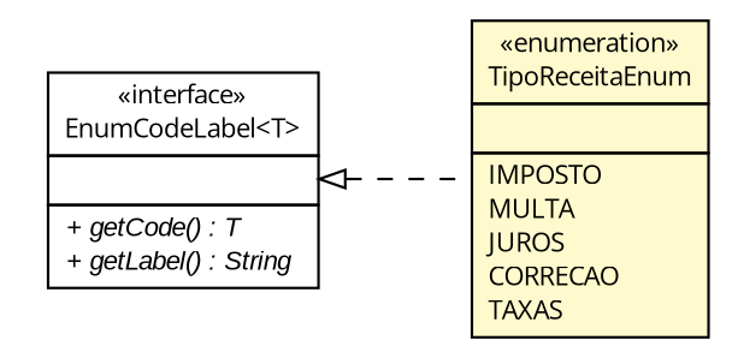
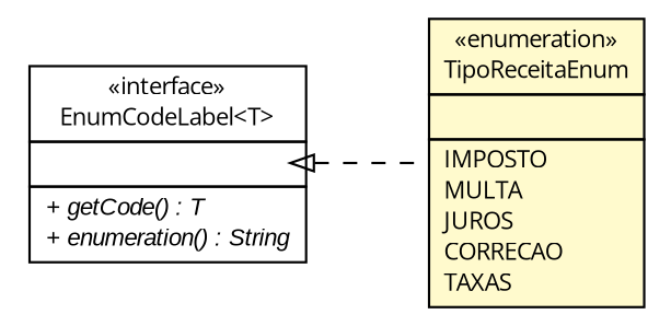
  digraph {
    nodesep=0.25
    ranksep=0.5
    rankdir=LR
    fontname="Open Sans"
    node [fontcolor=black fontname="Open Sans" fontsize=10.0 shape=plaintext]
    n1 [label=<<table title="br.gov.to.sefaz.arr.parametros.persistence.enums.TipoReceitaEnum" border="0" cellborder="1" cellspacing="0" cellpadding="2" port="p" bgcolor="lemonChiffon" href="./TipoReceitaEnum.html"> 		<tr><td><table border="0" cellspacing="0" cellpadding="1"> <tr><td align="center" balign="center"> &#171;enumeration&#187; </td></tr> <tr><td align="center" balign="center"> TipoReceitaEnum </td></tr> 		</table></td></tr> 		<tr><td><table border="0" cellspacing="0" cellpadding="1"> <tr><td align="left" balign="left">  </td></tr> 		</table></td></tr> 		<tr><td><table border="0" cellspacing="0" cellpadding="1"> <tr><td align="left" balign="left"> IMPOSTO </td></tr> <tr><td align="left" balign="left"> MULTA </td></tr> <tr><td align="left" balign="left"> JUROS </td></tr> <tr><td align="left" balign="left"> CORRECAO </td></tr> <tr><td align="left" balign="left"> TAXAS </td></tr> 		</table></td></tr> 		</table>>]
-   n2 [label=<<table title="br.gov.to.sefaz.business.managedbean.EnumCodeLabel" border="0" cellborder="1" cellspacing="0" cellpadding="2" port="p" href="http://java.sun.com/j2se/1.4.2/docs/api/br/gov/to/sefaz/business/managedbean/EnumCodeLabel.html"> 		<tr><td><table border="0" cellspacing="0" cellpadding="1"> <tr><td align="center" balign="center"> &#171;interface&#187; </td></tr> <tr><td align="center" balign="center"> EnumCodeLabel&lt;T&gt; </td></tr> 		</table></td></tr> 		<tr><td><table border="0" cellspacing="0" cellpadding="1"> <tr><td align="left" balign="left">  </td></tr> 		</table></td></tr> 		<tr><td><table border="0" cellspacing="0" cellpadding="1"> <tr><td align="left" balign="left"><font face="arial italic" point-size="10.0"> + getCode() : T </font></td></tr> <tr><td align="left" balign="left"><font face="arial italic" point-size="10.0"> + getLabel() : String </font></td></tr> 		</table></td></tr> 		</table>>]
+   n2 [label=<<table title="br.gov.to.sefaz.business.managedbean.EnumCodeLabel" border="0" cellborder="1" cellspacing="0" cellpadding="2" port="p" href="http://java.sun.com/j2se/1.4.2/docs/api/br/gov/to/sefaz/business/managedbean/EnumCodeLabel.html"> 		<tr><td><table border="0" cellspacing="0" cellpadding="1"> <tr><td align="center" balign="center"> &#171;interface&#187; </td></tr> <tr><td align="center" balign="center"> EnumCodeLabel&lt;T&gt; </td></tr> 		</table></td></tr> 		<tr><td><table border="0" cellspacing="0" cellpadding="1"> <tr><td align="left" balign="left">  </td></tr> 		</table></td></tr> 		<tr><td><table border="0" cellspacing="0" cellpadding="1"> <tr><td align="left" balign="left"><font face="arial italic" point-size="10.0"> + getCode() : T </font></td></tr> <tr><td align="left" balign="left"><font face="arial italic" point-size="10.0"> + enumeration() : String </font></td></tr> 		</table></td></tr> 		</table>>]
    n2 -> n1 [arrowtail=empty dir=back fontname="Open Sans" fontsize=10 headport=p labelfontname=arial labelfontsize=10 style=dashed tailport=p]
  }
